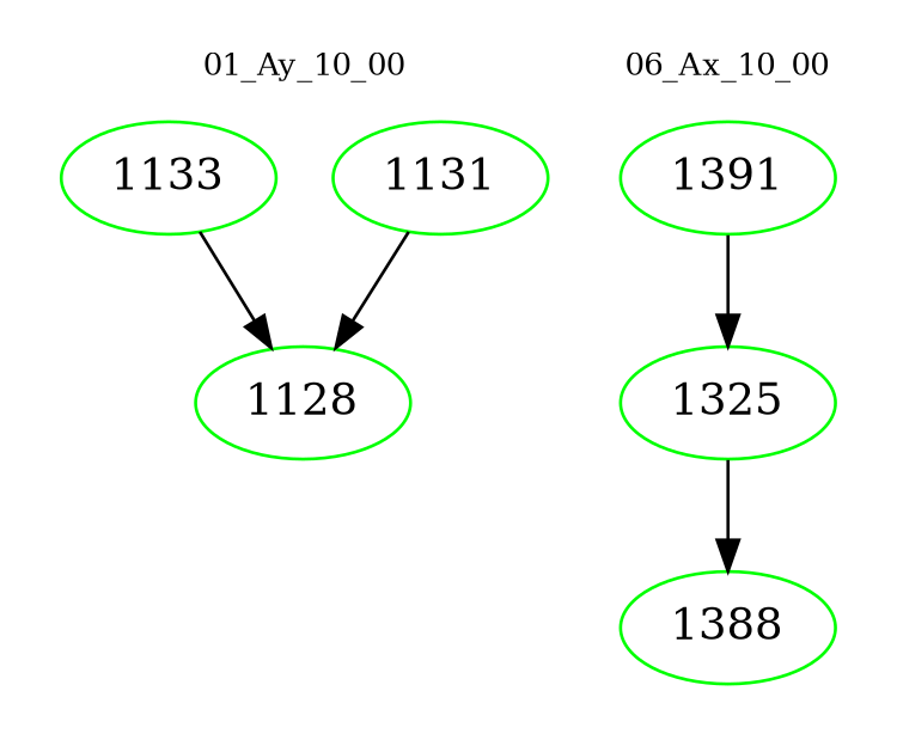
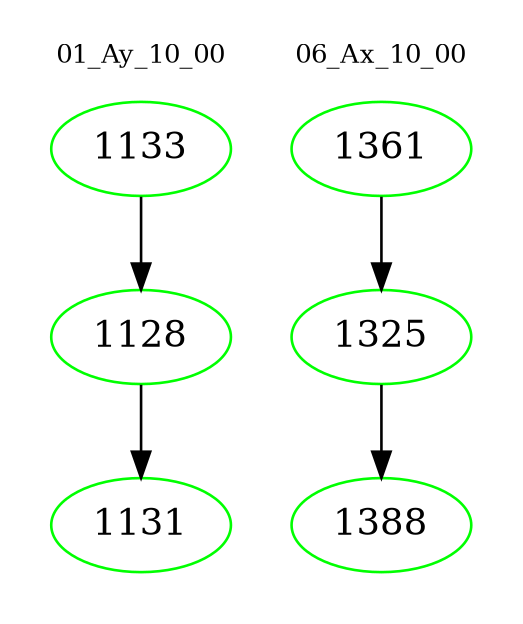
  digraph {
    node [color=green]
    edge [color=black]
    n1 [label=1131]
    n2 [label=1128]
    n3 [label=1133]
-   n4 [label=1391]
+   n4 [label=1361]
    n5 [label=1325]
    n6 [label=1388]
    subgraph cluster_1 {
      color=white
      fontsize=10
      label="01_Ay_10_00"
      n1
      n2
      n3
    }
    subgraph cluster_2 {
      color=white
      fontsize=10
      label="06_Ax_10_00"
      n4
      n5
      n6
    }
-   n1 -> n2
+   n2 -> n1
    n3 -> n2
    n4 -> n5
    n5 -> n6
  }
